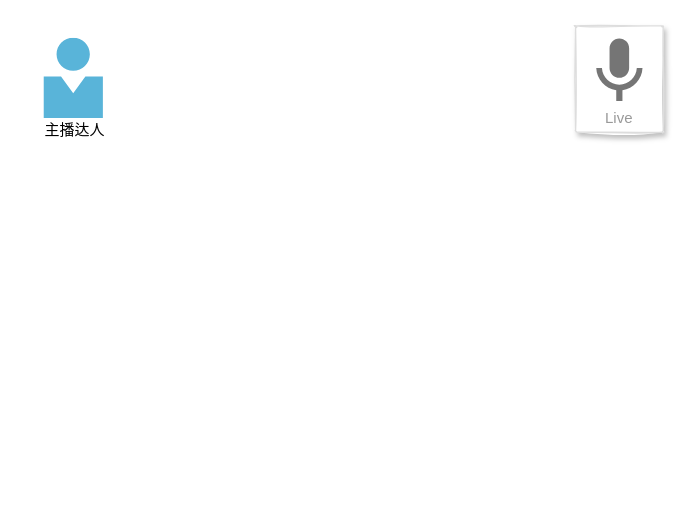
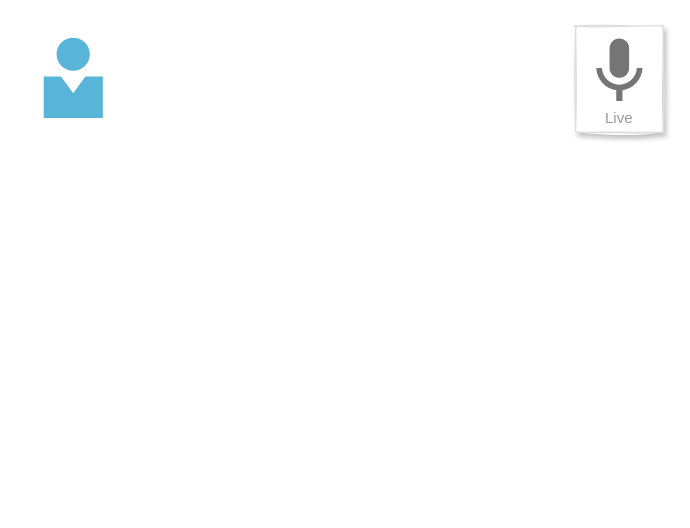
  <mxCell id="0" />
  <mxCell id="1" parent="0" />
  <mxCell id="2" value="" style="group;sketch=1;shadow=1;rounded=1;" vertex="1" connectable="0" parent="1"><mxGeometry x="20" y="30" width="77.14" height="90" as="geometry" /></mxCell>
  <mxCell id="3" value="" style="sketch=1;aspect=fixed;html=1;points=[];align=center;image;fontSize=12;image=img/lib/mscae/Person.svg;" vertex="1" parent="2"><mxGeometry x="14.785" width="47.57" height="64.283" as="geometry" /></mxCell>
- <mxCell id="4" value="主播达人" style="text;html=1;align=center;verticalAlign=middle;resizable=0;points=[];autosize=1;strokeColor=none;fillColor=none;" vertex="1" parent="2"><mxGeometry x="8.57" y="64.286" width="60" height="20" as="geometry" /></mxCell>
  <mxCell id="5" value="" style="group" vertex="1" connectable="0" parent="1"><mxGeometry x="460" y="20" width="70" height="110" as="geometry" /></mxCell>
  <mxCell id="6" value="Live" style="strokeColor=#dddddd;shadow=1;strokeWidth=1;rounded=1;absoluteArcSize=1;arcSize=2;labelPosition=center;verticalLabelPosition=middle;align=center;verticalAlign=bottom;spacingLeft=0;fontColor=#999999;fontSize=12;whiteSpace=wrap;spacingBottom=2;sketch=1;" vertex="1" parent="5"><mxGeometry width="70" height="85" as="geometry" /></mxCell>
  <mxCell id="7" value="" style="sketch=0;dashed=0;connectable=0;html=1;fillColor=#757575;strokeColor=none;shape=mxgraph.gcp2.live;part=1;" vertex="1" parent="6"><mxGeometry x="0.5" width="37" height="50" relative="1" as="geometry"><mxPoint x="-18.5" y="10" as="offset" /></mxGeometry></mxCell>
  <mxCell id="8" value="" style="group;sketch=1;shadow=1;rounded=1;" vertex="1" connectable="0" parent="1"><mxGeometry x="250" y="310" width="70" height="90" as="geometry" /></mxCell>
  <mxCell id="9" value="" style="shape=image;html=1;verticalAlign=top;verticalLabelPosition=bottom;labelBackgroundColor=#ffffff;imageAspect=0;aspect=fixed;image=https://cdn4.iconfinder.com/data/icons/ios-web-user-interface-multi-circle-flat-vol-3/512/Bag_cart_goods_items_shopping-128.png;rounded=1;shadow=1;sketch=1;" vertex="1" parent="8"><mxGeometry width="70" height="70" as="geometry" /></mxCell>
